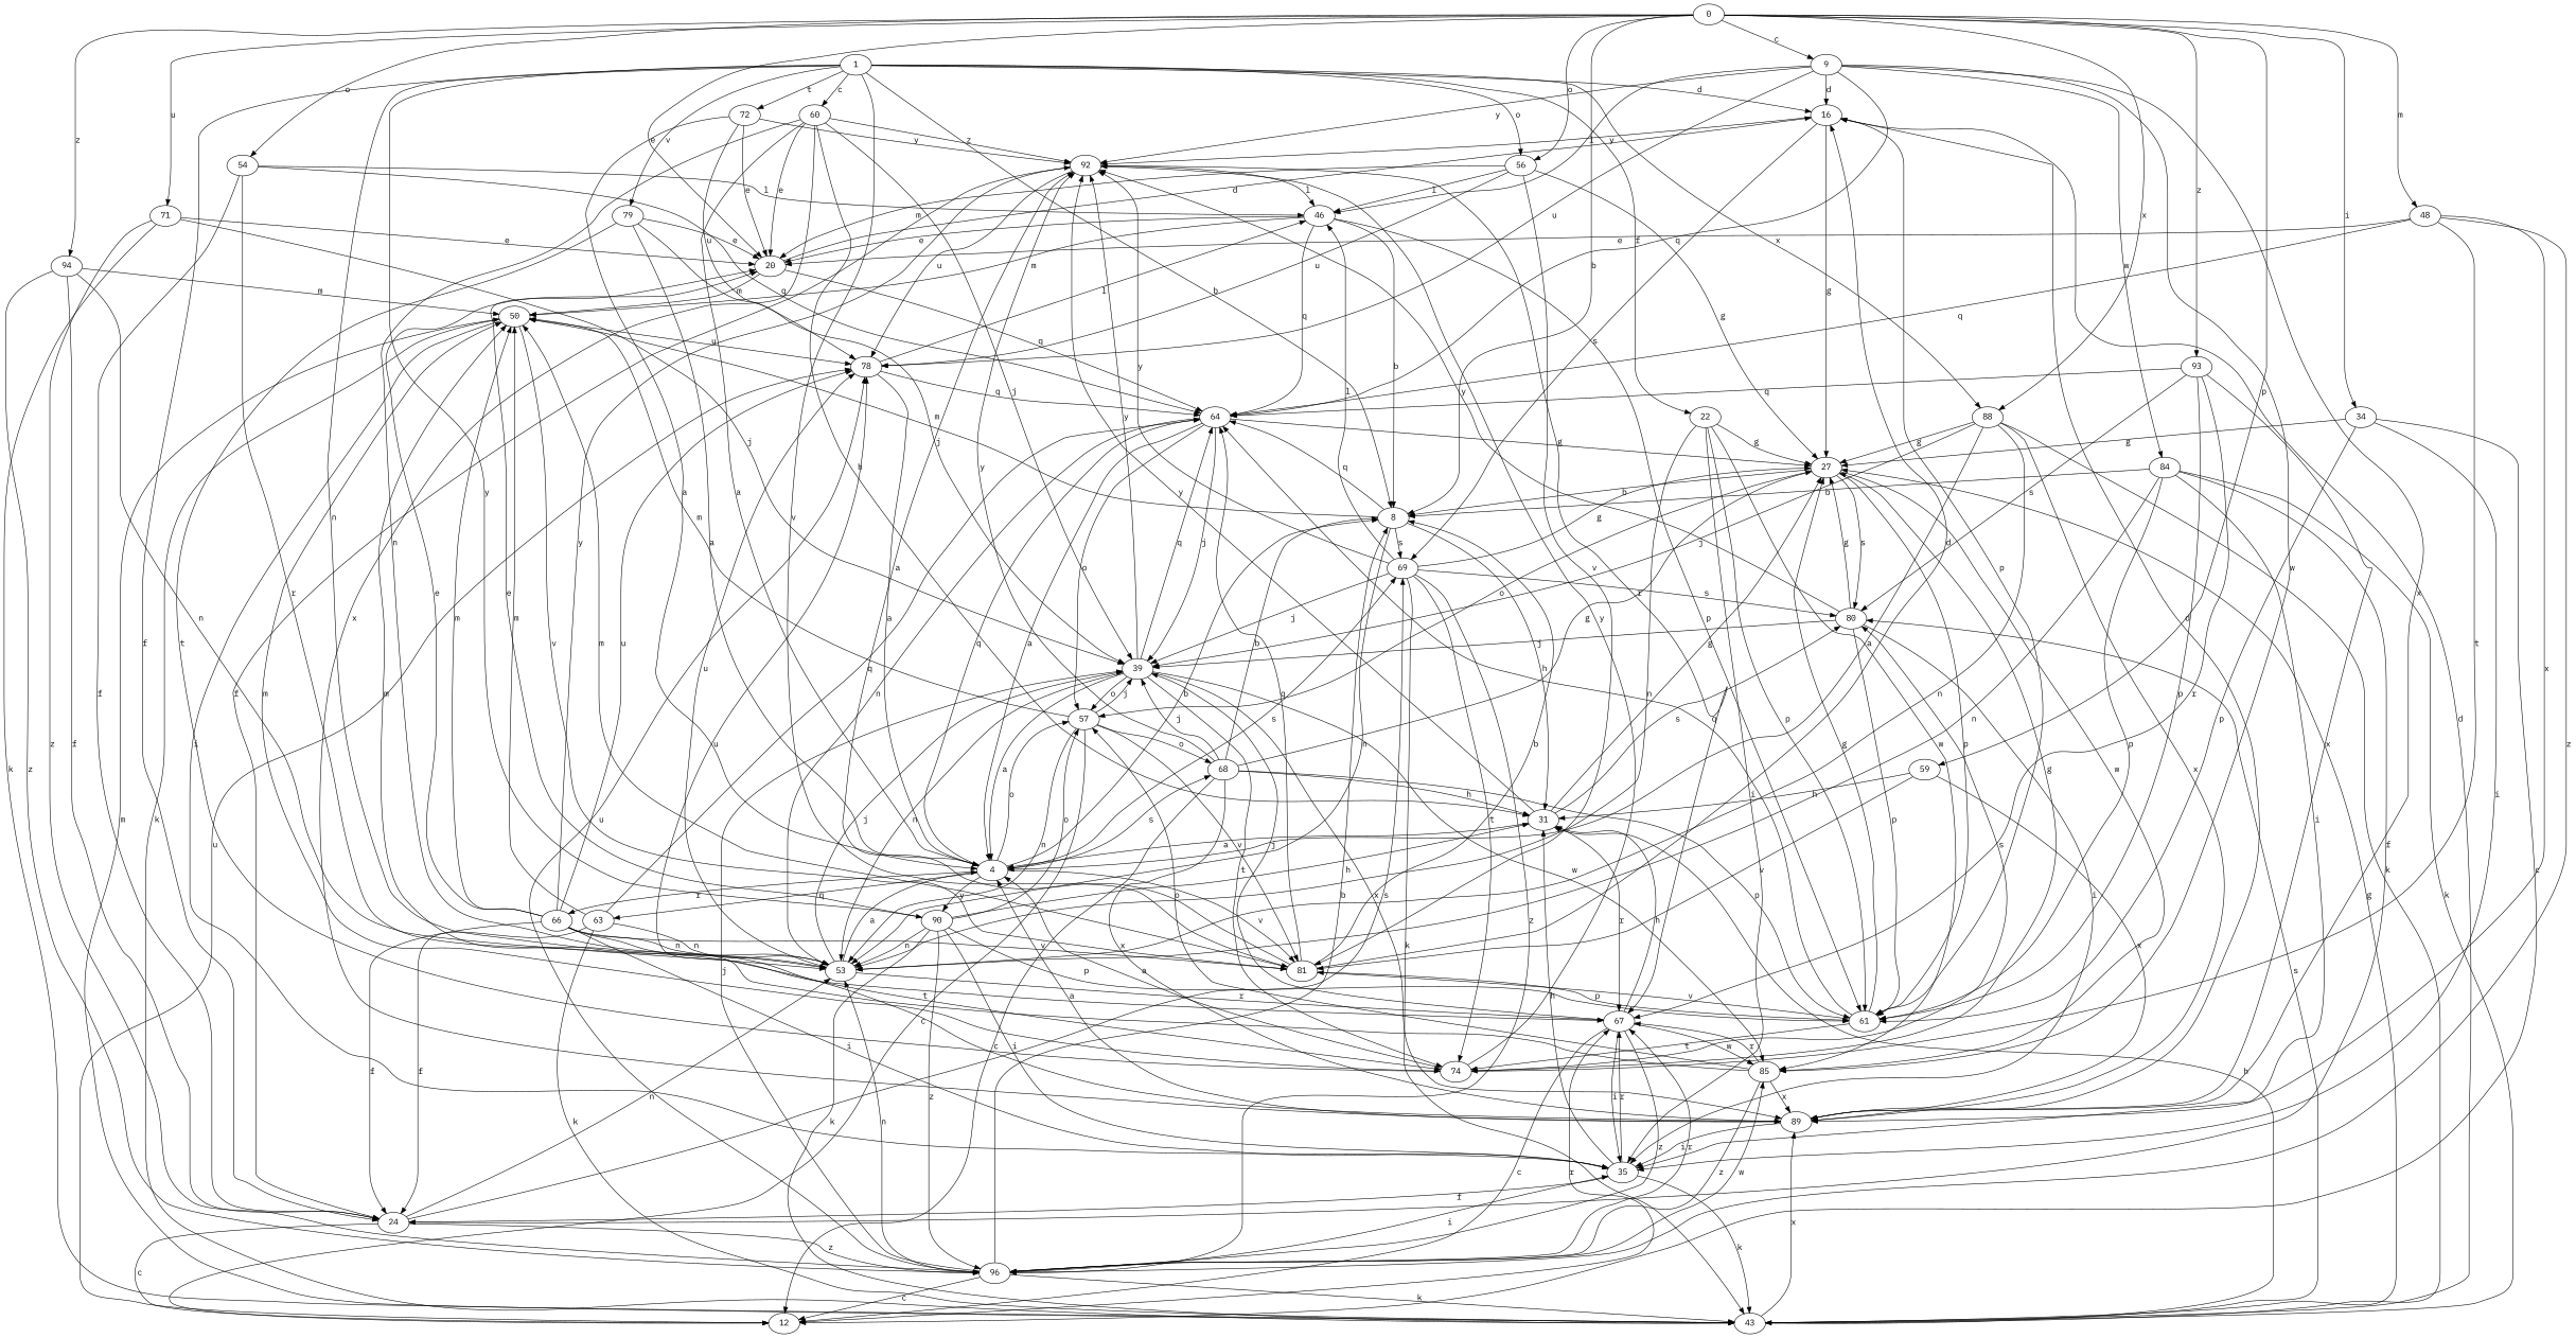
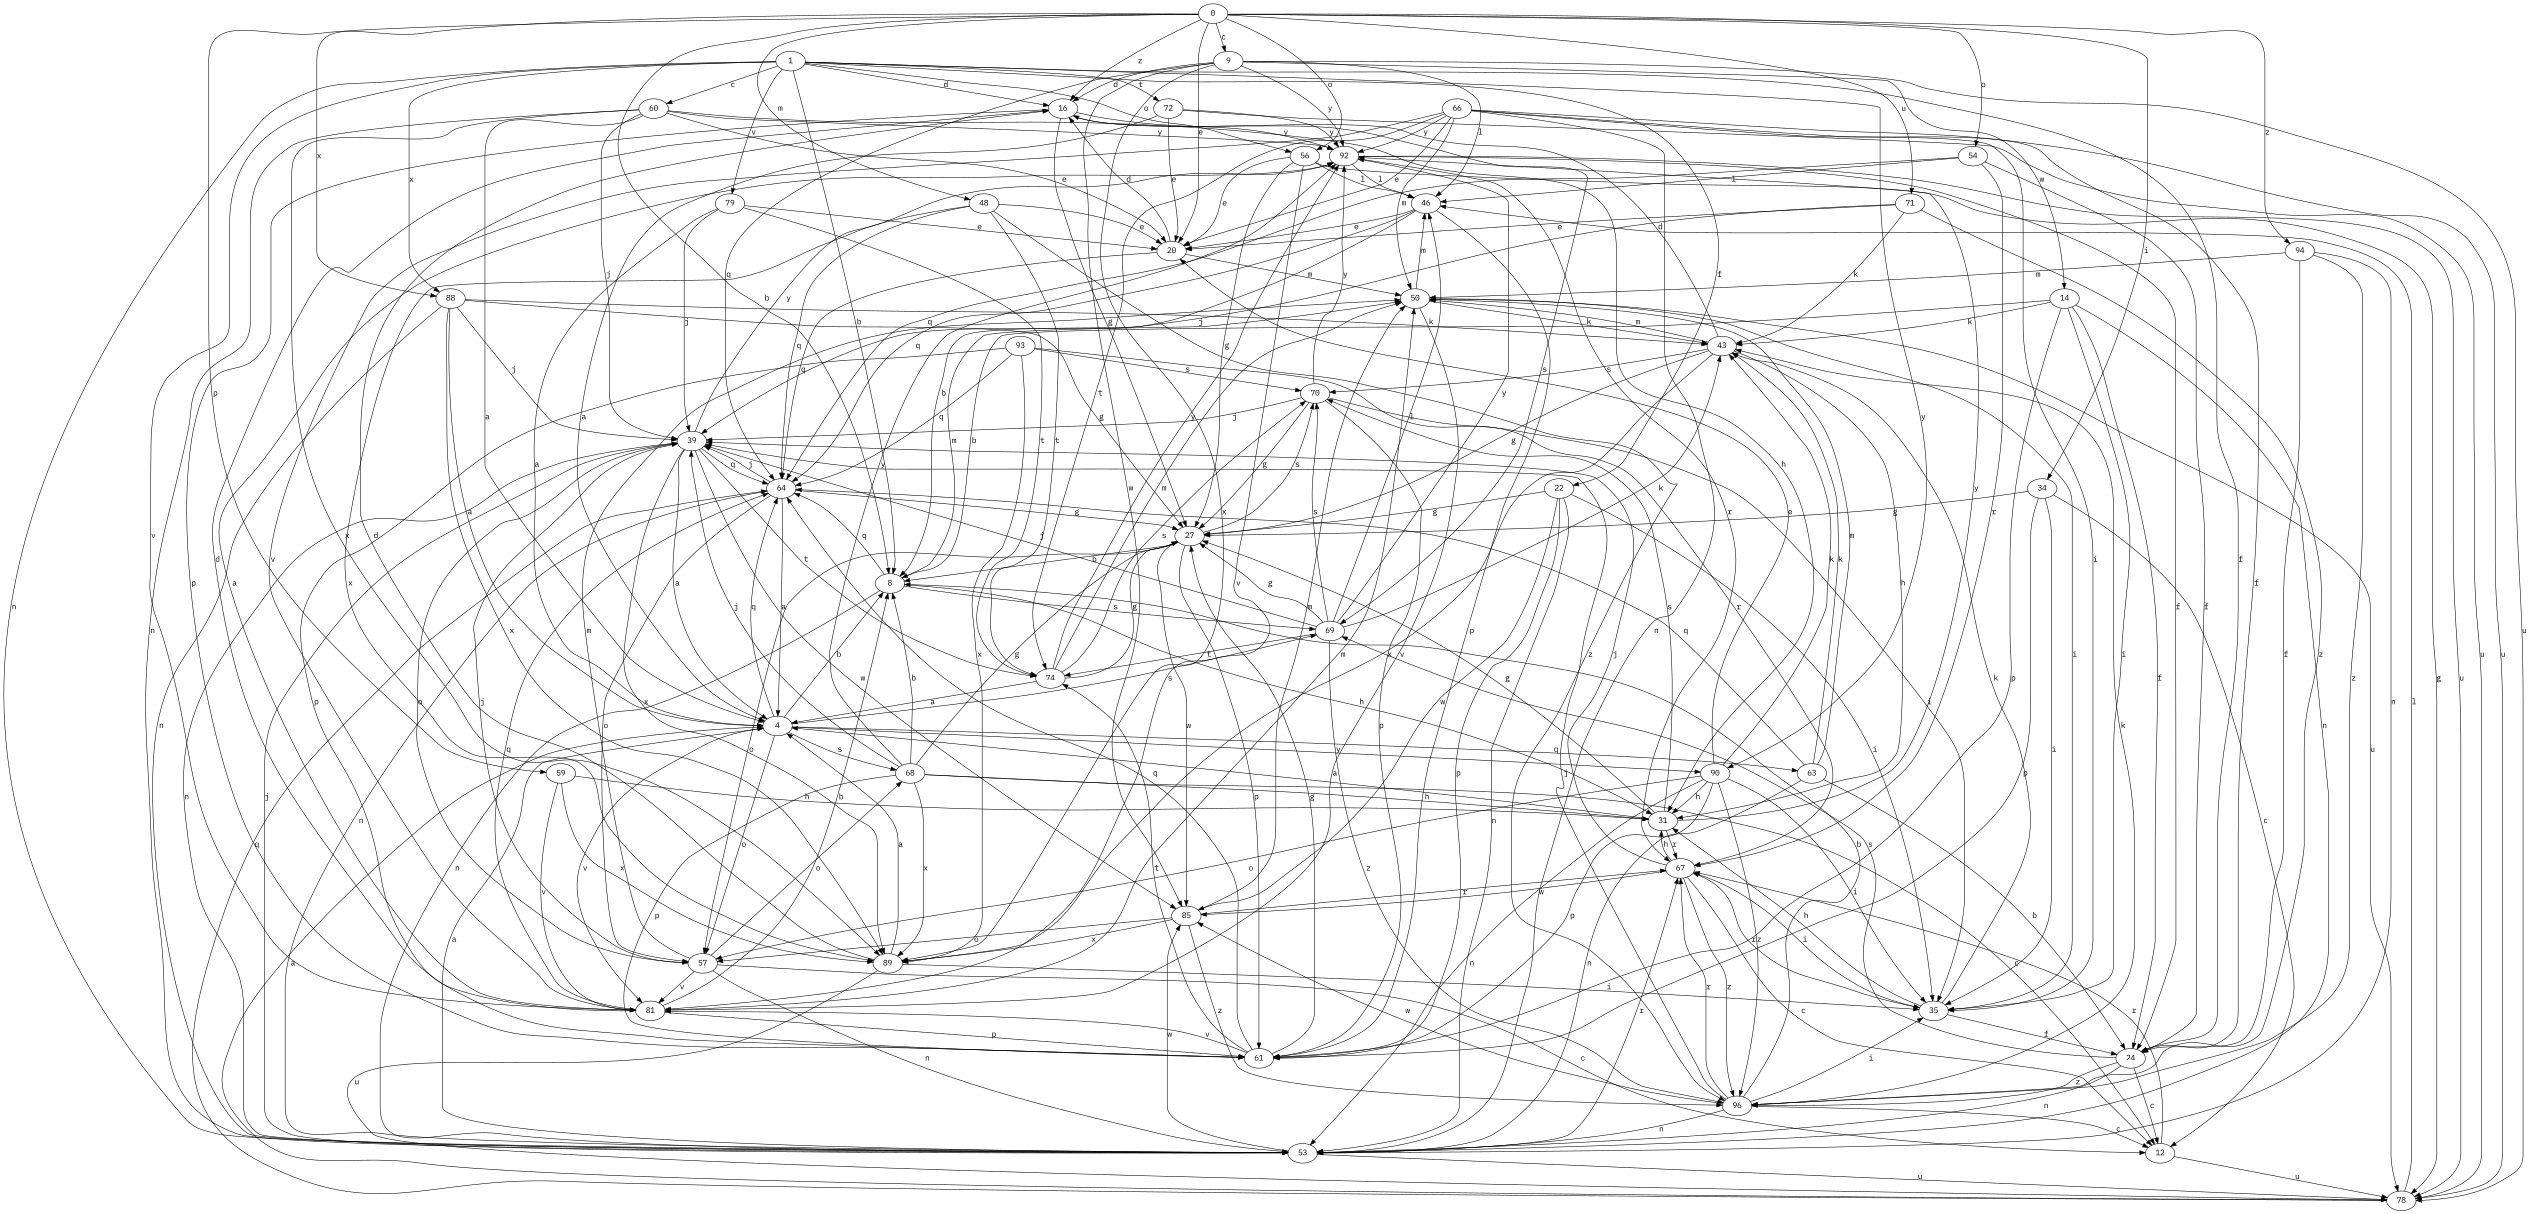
  strict digraph {
    fontname="IBM Plex Mono"
    node [fontname="IBM Plex Mono"]
    edge [fontname="IBM Plex Mono"]
    0
    9
    20
    34
    48
    54
    56
    59
    n9 [label=71]
    88
    93
    94
    8
    16
    64
    46
    78
-   84
+   84 [label=14]
    85
    89
    92
    50
    12
    27
    61
    35
    96
    74
    24
    67
    81
    31
    39
    43
    53
    4
-   70 [label=80]
+   70
    1
    n39 [label=60]
    22
    72
    79
    90
    69
    57
    63
    66
    68
    0 -> 9 [label=c]
    0 -> 20 [label=e]
    0 -> 34 [label=i]
    0 -> 48 [label=m]
    0 -> 54 [label=o]
    0 -> 56 [label=o]
    0 -> 59 [label=p]
    0 -> n9 [label=u]
    0 -> 88 [label=x]
-   0 -> 93 [label=z]
+   0 -> 16 [label=z]
    0 -> 94 [label=z]
    0 -> 8 [label=b]
    9 -> 16 [label=d]
    9 -> 64 [label=q]
    9 -> 46 [label=l]
    9 -> 78 [label=u]
    9 -> 84 [label=w]
    9 -> 85 [label=w]
    9 -> 89 [label=x]
    9 -> 92 [label=y]
    20 -> 16 [label=d]
    20 -> 64 [label=q]
    20 -> 50 [label=m]
    34 -> 12 [label=c]
    34 -> 27 [label=g]
    34 -> 61 [label=p]
    34 -> 35 [label=i]
    48 -> 20 [label=e]
    48 -> 64 [label=q]
    48 -> 89 [label=x]
    48 -> 96 [label=z]
    48 -> 74 [label=t]
    54 -> 64 [label=q]
    54 -> 46 [label=l]
    54 -> 24 [label=f]
    54 -> 67 [label=r]
-   56 -> 20 [label=m]
+   56 -> 20 [label=e]
    56 -> 46 [label=l]
-   56 -> 78 [label=u]
+   56 -> 78 [label=g]
    56 -> 27 [label=g]
    56 -> 81 [label=v]
    59 -> 89 [label=x]
    59 -> 81 [label=v]
    59 -> 31 [label=h]
    n9 -> 20 [label=e]
    n9 -> 96 [label=z]
    n9 -> 39 [label=j]
    n9 -> 43 [label=k]
    88 -> 89 [label=x]
    88 -> 27 [label=g]
    88 -> 39 [label=j]
    88 -> 43 [label=k]
    88 -> 53 [label=n]
    88 -> 4 [label=a]
    93 -> 64 [label=q]
    93 -> 89 [label=x]
    93 -> 61 [label=p]
    93 -> 67 [label=r]
    93 -> 70 [label=s]
    94 -> 50 [label=m]
    94 -> 96 [label=z]
    94 -> 24 [label=f]
    94 -> 53 [label=n]
    8 -> 64 [label=q]
    8 -> 50 [label=m]
    8 -> 31 [label=h]
    8 -> 53 [label=n]
    8 -> 69 [label=s]
    16 -> 92 [label=y]
    16 -> 27 [label=g]
    16 -> 61 [label=p]
    16 -> 69 [label=s]
    64 -> 27 [label=g]
    64 -> 39 [label=j]
    64 -> 53 [label=n]
    64 -> 4 [label=a]
    64 -> 57 [label=o]
    46 -> 20 [label=e]
    46 -> 8 [label=b]
    46 -> 64 [label=q]
-   46 -> 50 [label=m]
+   50 -> 46 [label=m]
    46 -> 61 [label=p]
    78 -> 64 [label=q]
    78 -> 46 [label=l]
    78 -> 4 [label=a]
    84 -> 8 [label=b]
    84 -> 61 [label=p]
    84 -> 35 [label=i]
    84 -> 24 [label=f]
    84 -> 43 [label=k]
    84 -> 53 [label=n]
    85 -> 89 [label=x]
    85 -> 50 [label=m]
    85 -> 96 [label=z]
    85 -> 67 [label=r]
    85 -> 57 [label=o]
    89 -> 16 [label=d]
    89 -> 78 [label=u]
    89 -> 35 [label=i]
    89 -> 4 [label=a]
    92 -> 46 [label=l]
    92 -> 78 [label=u]
    92 -> 24 [label=f]
    92 -> 67 [label=r]
    50 -> 78 [label=u]
    50 -> 35 [label=i]
    50 -> 81 [label=v]
    50 -> 43 [label=k]
    12 -> 78 [label=u]
    12 -> 67 [label=r]
    27 -> 8 [label=b]
    27 -> 85 [label=w]
    27 -> 61 [label=p]
    27 -> 70 [label=s]
    27 -> 57 [label=o]
    61 -> 64 [label=q]
    61 -> 27 [label=g]
    61 -> 74 [label=t]
    61 -> 81 [label=v]
    35 -> 24 [label=f]
    35 -> 67 [label=r]
    35 -> 31 [label=h]
    35 -> 43 [label=k]
    96 -> 8 [label=b]
-   96 -> 78 [label=u]
    96 -> 85 [label=w]
    96 -> 12 [label=c]
    96 -> 35 [label=i]
    96 -> 67 [label=r]
    96 -> 39 [label=j]
    96 -> 43 [label=k]
    96 -> 53 [label=n]
    74 -> 92 [label=y]
    74 -> 50 [label=m]
    74 -> 27 [label=g]
    74 -> 4 [label=a]
    74 -> 70 [label=s]
    24 -> 12 [label=c]
    24 -> 96 [label=z]
    24 -> 53 [label=n]
    24 -> 69 [label=s]
    67 -> 85 [label=w]
    67 -> 12 [label=c]
    67 -> 35 [label=i]
    67 -> 96 [label=z]
    67 -> 31 [label=h]
    67 -> 39 [label=j]
    81 -> 8 [label=b]
    81 -> 16 [label=d]
    81 -> 64 [label=q]
    81 -> 92 [label=a]
    81 -> 50 [label=m]
    81 -> 61 [label=p]
    31 -> 92 [label=y]
    31 -> 27 [label=g]
    31 -> 67 [label=r]
    31 -> 4 [label=a]
    31 -> 70 [label=s]
    39 -> 64 [label=q]
    39 -> 85 [label=w]
    39 -> 89 [label=x]
    39 -> 92 [label=y]
    39 -> 74 [label=t]
    39 -> 53 [label=n]
    39 -> 4 [label=a]
    39 -> 57 [label=o]
    43 -> 16 [label=d]
    43 -> 89 [label=x]
    43 -> 50 [label=m]
    43 -> 27 [label=g]
    43 -> 31 [label=h]
    43 -> 70 [label=s]
    53 -> 78 [label=u]
+   53 -> 85 [label=w]
    53 -> 67 [label=r]
    53 -> 39 [label=j]
    53 -> 4 [label=a]
    4 -> 8 [label=b]
    4 -> 64 [label=q]
    4 -> 81 [label=v]
    4 -> 90 [label=y]
    4 -> 69 [label=s]
    4 -> 57 [label=o]
    4 -> 63 [label=q]
-   4 -> 66 [label=r]
    4 -> 68 [label=s]
    70 -> 92 [label=y]
    70 -> 27 [label=g]
    70 -> 61 [label=p]
    70 -> 35 [label=i]
    70 -> 39 [label=j]
    1 -> 56 [label=o]
    1 -> 88 [label=x]
    1 -> 8 [label=b]
    1 -> 16 [label=d]
    1 -> 24 [label=f]
    1 -> 81 [label=v]
    1 -> 53 [label=n]
    1 -> n39 [label=c]
    1 -> 22 [label=f]
    1 -> 72 [label=t]
    1 -> 79 [label=v]
    1 -> 90 [label=y]
    n39 -> 20 [label=e]
    n39 -> 89 [label=x]
-   n39 -> 92 [label=z]
+   n39 -> 92 [label=y]
    n39 -> 31 [label=h]
    n39 -> 39 [label=j]
    n39 -> 53 [label=n]
    n39 -> 4 [label=a]
    22 -> 85 [label=w]
    22 -> 27 [label=g]
    22 -> 61 [label=p]
    22 -> 35 [label=i]
    22 -> 53 [label=n]
    72 -> 20 [label=e]
    72 -> 78 [label=u]
    72 -> 92 [label=y]
    72 -> 4 [label=a]
    79 -> 20 [label=e]
    79 -> 74 [label=t]
    79 -> 39 [label=j]
    79 -> 4 [label=a]
    90 -> 20 [label=e]
    90 -> 61 [label=p]
    90 -> 35 [label=i]
    90 -> 96 [label=z]
    90 -> 31 [label=h]
    90 -> 43 [label=k]
    90 -> 53 [label=n]
    90 -> 57 [label=o]
    69 -> 46 [label=l]
    69 -> 92 [label=y]
    69 -> 27 [label=g]
    69 -> 96 [label=z]
    69 -> 74 [label=t]
    69 -> 39 [label=j]
    69 -> 43 [label=k]
    69 -> 70 [label=s]
    57 -> 50 [label=m]
    57 -> 12 [label=c]
    57 -> 81 [label=v]
    57 -> 39 [label=j]
    57 -> 53 [label=n]
    57 -> 68 [label=o]
    63 -> 64 [label=q]
    63 -> 50 [label=m]
-   63 -> 24 [label=f]
+   63 -> 24 [label=b]
    63 -> 43 [label=k]
    63 -> 53 [label=n]
    66 -> 20 [label=e]
    66 -> 78 [label=u]
    66 -> 92 [label=y]
    66 -> 50 [label=m]
    66 -> 35 [label=i]
    66 -> 74 [label=t]
    66 -> 24 [label=f]
    66 -> 81 [label=v]
    66 -> 53 [label=n]
    68 -> 8 [label=b]
    68 -> 89 [label=x]
    68 -> 92 [label=y]
    68 -> 12 [label=c]
    68 -> 27 [label=g]
    68 -> 61 [label=p]
    68 -> 31 [label=h]
    68 -> 39 [label=j]
  }
